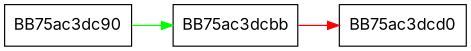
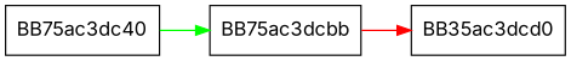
  digraph {
    fontname=Inter
    rankdir=LR
    splines=ortho
    node [fontname=Inter shape=box]
    edge [fontname=Inter]
-   BB75ac3dc90
+   BB75ac3dc90 [label=BB75ac3dc40]
    BB75ac3dcbb
-   BB75ac3dcd0
+   BB75ac3dcd0 [label=BB35ac3dcd0]
    BB75ac3dc90 -> BB75ac3dcbb [color=green]
    BB75ac3dcbb -> BB75ac3dcd0 [color=red]
  }
